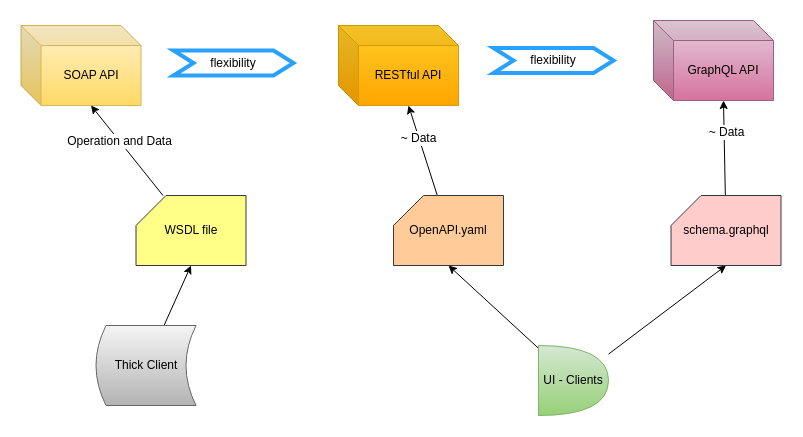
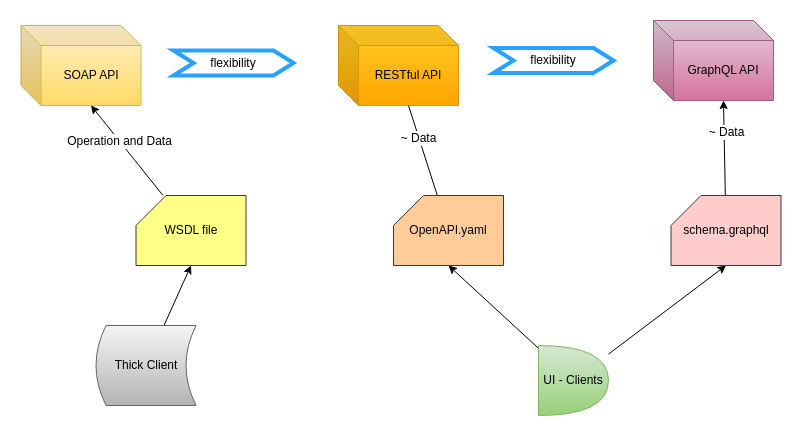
  <mxCell id="0" />
  <mxCell id="1" parent="0" />
  <mxCell id="2" value="SOAP API" style="shape=cube;whiteSpace=wrap;html=1;boundedLbl=1;backgroundOutline=1;darkOpacity=0.05;darkOpacity2=0.1;gradientColor=#ffd966;fillColor=#fff2cc;strokeColor=#d6b656;" parent="1" vertex="1"><mxGeometry x="20.5" y="25" width="120" height="80" as="geometry" /></mxCell>
  <mxCell id="3" style="rounded=0;orthogonalLoop=1;jettySize=auto;html=1;entryX=0.5;entryY=1;entryDx=0;entryDy=0;entryPerimeter=0;" parent="1" source="5" target="18" edge="1"><mxGeometry relative="1" as="geometry" /></mxCell>
  <mxCell id="4" style="edgeStyle=none;rounded=0;orthogonalLoop=1;jettySize=auto;html=1;entryX=0.5;entryY=1;entryDx=0;entryDy=0;entryPerimeter=0;" parent="1" source="5" target="15" edge="1"><mxGeometry relative="1" as="geometry" /></mxCell>
  <mxCell id="5" value="UI - Clients" style="shape=or;whiteSpace=wrap;html=1;gradientColor=#97d077;fillColor=#d5e8d4;strokeColor=#82b366;" parent="1" vertex="1"><mxGeometry x="538" y="345" width="70" height="70" as="geometry" /></mxCell>
  <mxCell id="6" value="RESTful API" style="shape=cube;whiteSpace=wrap;html=1;boundedLbl=1;backgroundOutline=1;darkOpacity=0.05;darkOpacity2=0.1;gradientColor=#ffa500;fillColor=#ffcd28;strokeColor=#d79b00;" parent="1" vertex="1"><mxGeometry x="338" y="25" width="120" height="80" as="geometry" /></mxCell>
  <mxCell id="7" value="GraphQL API" style="shape=cube;whiteSpace=wrap;html=1;boundedLbl=1;backgroundOutline=1;darkOpacity=0.05;darkOpacity2=0.1;gradientColor=#d5739d;fillColor=#e6d0de;strokeColor=#996185;" parent="1" vertex="1"><mxGeometry x="653" y="20" width="120" height="80" as="geometry" /></mxCell>
  <mxCell id="8" style="edgeStyle=none;rounded=0;orthogonalLoop=1;jettySize=auto;html=1;entryX=0.5;entryY=1;entryDx=0;entryDy=0;entryPerimeter=0;" parent="1" source="9" target="12" edge="1"><mxGeometry relative="1" as="geometry" /></mxCell>
  <mxCell id="9" value="Thick Client" style="shape=dataStorage;whiteSpace=wrap;html=1;gradientColor=#b3b3b3;fillColor=#f5f5f5;strokeColor=#666666;" parent="1" vertex="1"><mxGeometry x="95.5" y="325" width="100" height="80" as="geometry" /></mxCell>
  <mxCell id="10" style="edgeStyle=none;rounded=0;orthogonalLoop=1;jettySize=auto;html=1;entryX=0;entryY=0;entryDx=70;entryDy=80;entryPerimeter=0;" parent="1" source="12" target="2" edge="1"><mxGeometry relative="1" as="geometry" /></mxCell>
  <mxCell id="11" value="Operation and Data" style="text;html=1;resizable=0;points=[];align=center;verticalAlign=middle;labelBackgroundColor=#ffffff;" parent="10" vertex="1" connectable="0"><mxGeometry x="0.222" y="1" relative="1" as="geometry"><mxPoint x="1" as="offset" /></mxGeometry></mxCell>
  <mxCell id="12" value="WSDL file" style="shape=card;whiteSpace=wrap;html=1;fillColor=#ffff88;strokeColor=#36393d;" parent="1" vertex="1"><mxGeometry x="135.5" y="195" width="110" height="70" as="geometry" /></mxCell>
  <mxCell id="13" style="edgeStyle=none;rounded=0;orthogonalLoop=1;jettySize=auto;html=1;entryX=0;entryY=0;entryDx=70;entryDy=80;entryPerimeter=0;" parent="1" source="15" target="7" edge="1"><mxGeometry relative="1" as="geometry" /></mxCell>
  <mxCell id="14" value="~ Data" style="text;html=1;resizable=0;points=[];align=center;verticalAlign=middle;labelBackgroundColor=#ffffff;" parent="13" vertex="1" connectable="0"><mxGeometry x="0.329" y="-2" relative="1" as="geometry"><mxPoint as="offset" /></mxGeometry></mxCell>
  <mxCell id="15" value="schema.graphql" style="shape=card;whiteSpace=wrap;html=1;fillColor=#ffcccc;strokeColor=#36393d;" parent="1" vertex="1"><mxGeometry x="670.5" y="195" width="110" height="70" as="geometry" /></mxCell>
- <mxCell id="16" style="edgeStyle=none;rounded=0;orthogonalLoop=1;jettySize=auto;html=1;entryX=0;entryY=0;entryDx=70;entryDy=80;entryPerimeter=0;" parent="1" source="18" target="6" edge="1"><mxGeometry relative="1" as="geometry" /></mxCell>
+ <mxCell id="16" style="edgeStyle=none;rounded=0;orthogonalLoop=1;jettySize=auto;html=1;entryX=0;entryY=0;entryDx=70;entryDy=80;entryPerimeter=0;endArrow=none;" parent="1" source="18" target="6" edge="1"><mxGeometry relative="1" as="geometry" /></mxCell>
  <mxCell id="17" value="~ Data" style="text;html=1;resizable=0;points=[];align=center;verticalAlign=middle;labelBackgroundColor=#ffffff;" parent="16" vertex="1" connectable="0"><mxGeometry x="0.289" y="1" relative="1" as="geometry"><mxPoint as="offset" /></mxGeometry></mxCell>
  <mxCell id="18" value="OpenAPI.yaml" style="shape=card;whiteSpace=wrap;html=1;fillColor=#ffcc99;strokeColor=#36393d;" parent="1" vertex="1"><mxGeometry x="393" y="195" width="110" height="70" as="geometry" /></mxCell>
  <mxCell id="19" value="flexibility" style="shape=step;perimeter=stepPerimeter;whiteSpace=wrap;html=1;fixedSize=1;strokeWidth=4;strokeColor=#29A2FF;" parent="1" vertex="1"><mxGeometry x="173" y="50" width="120" height="25" as="geometry" /></mxCell>
  <mxCell id="20" value="flexibility" style="shape=step;perimeter=stepPerimeter;whiteSpace=wrap;html=1;fixedSize=1;strokeWidth=4;strokeColor=#29A2FF;" parent="1" vertex="1"><mxGeometry x="493" y="47.5" width="120" height="25" as="geometry" /></mxCell>
